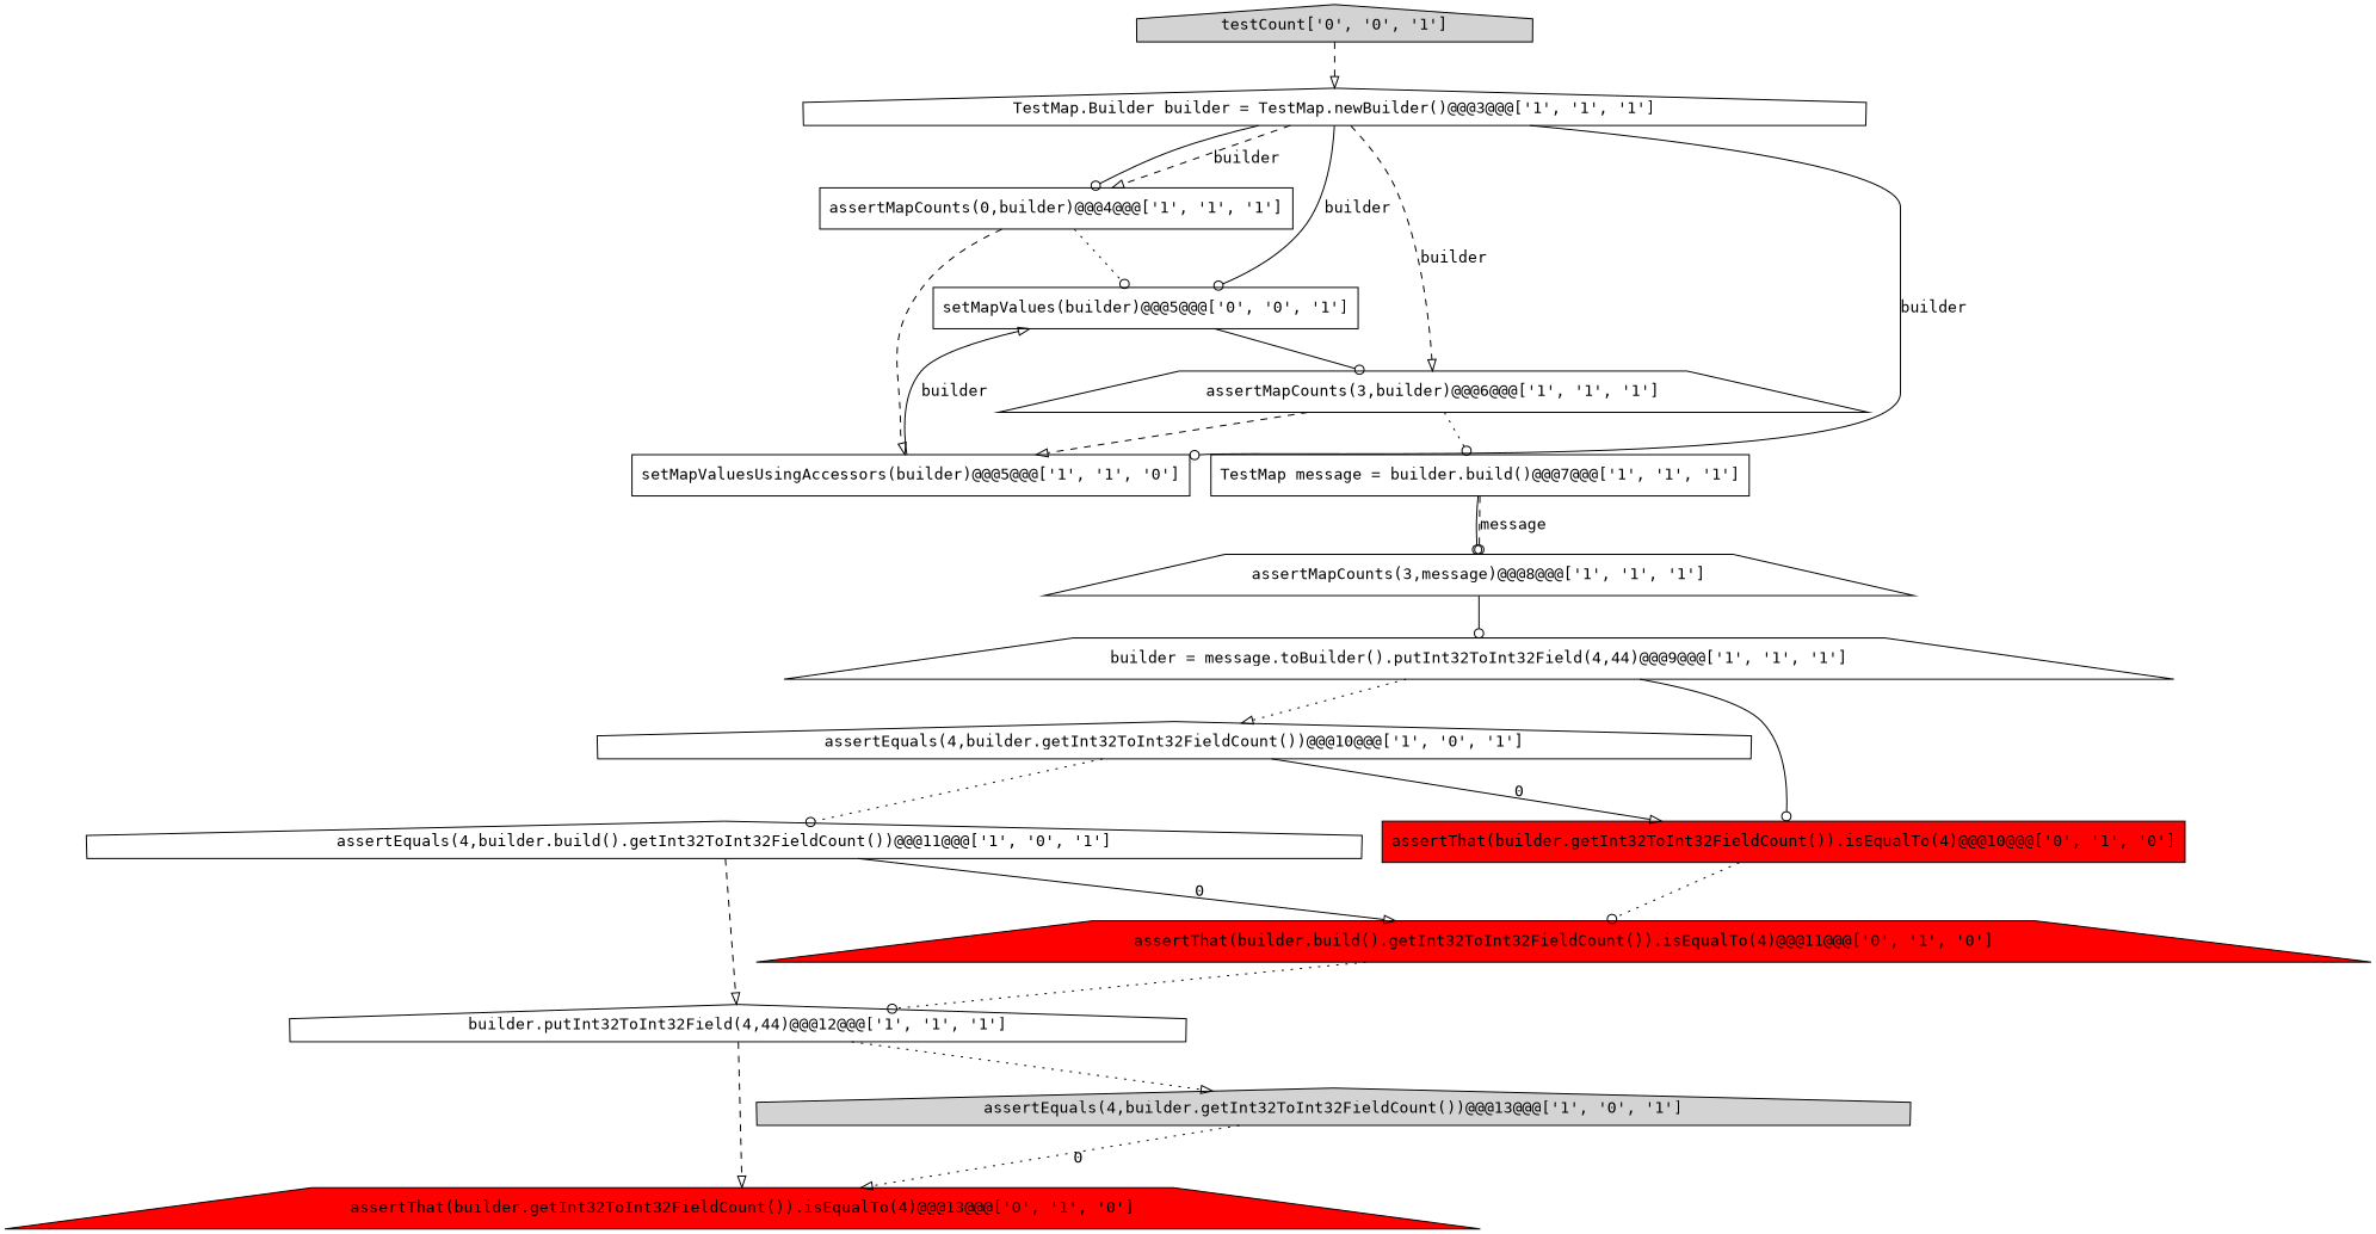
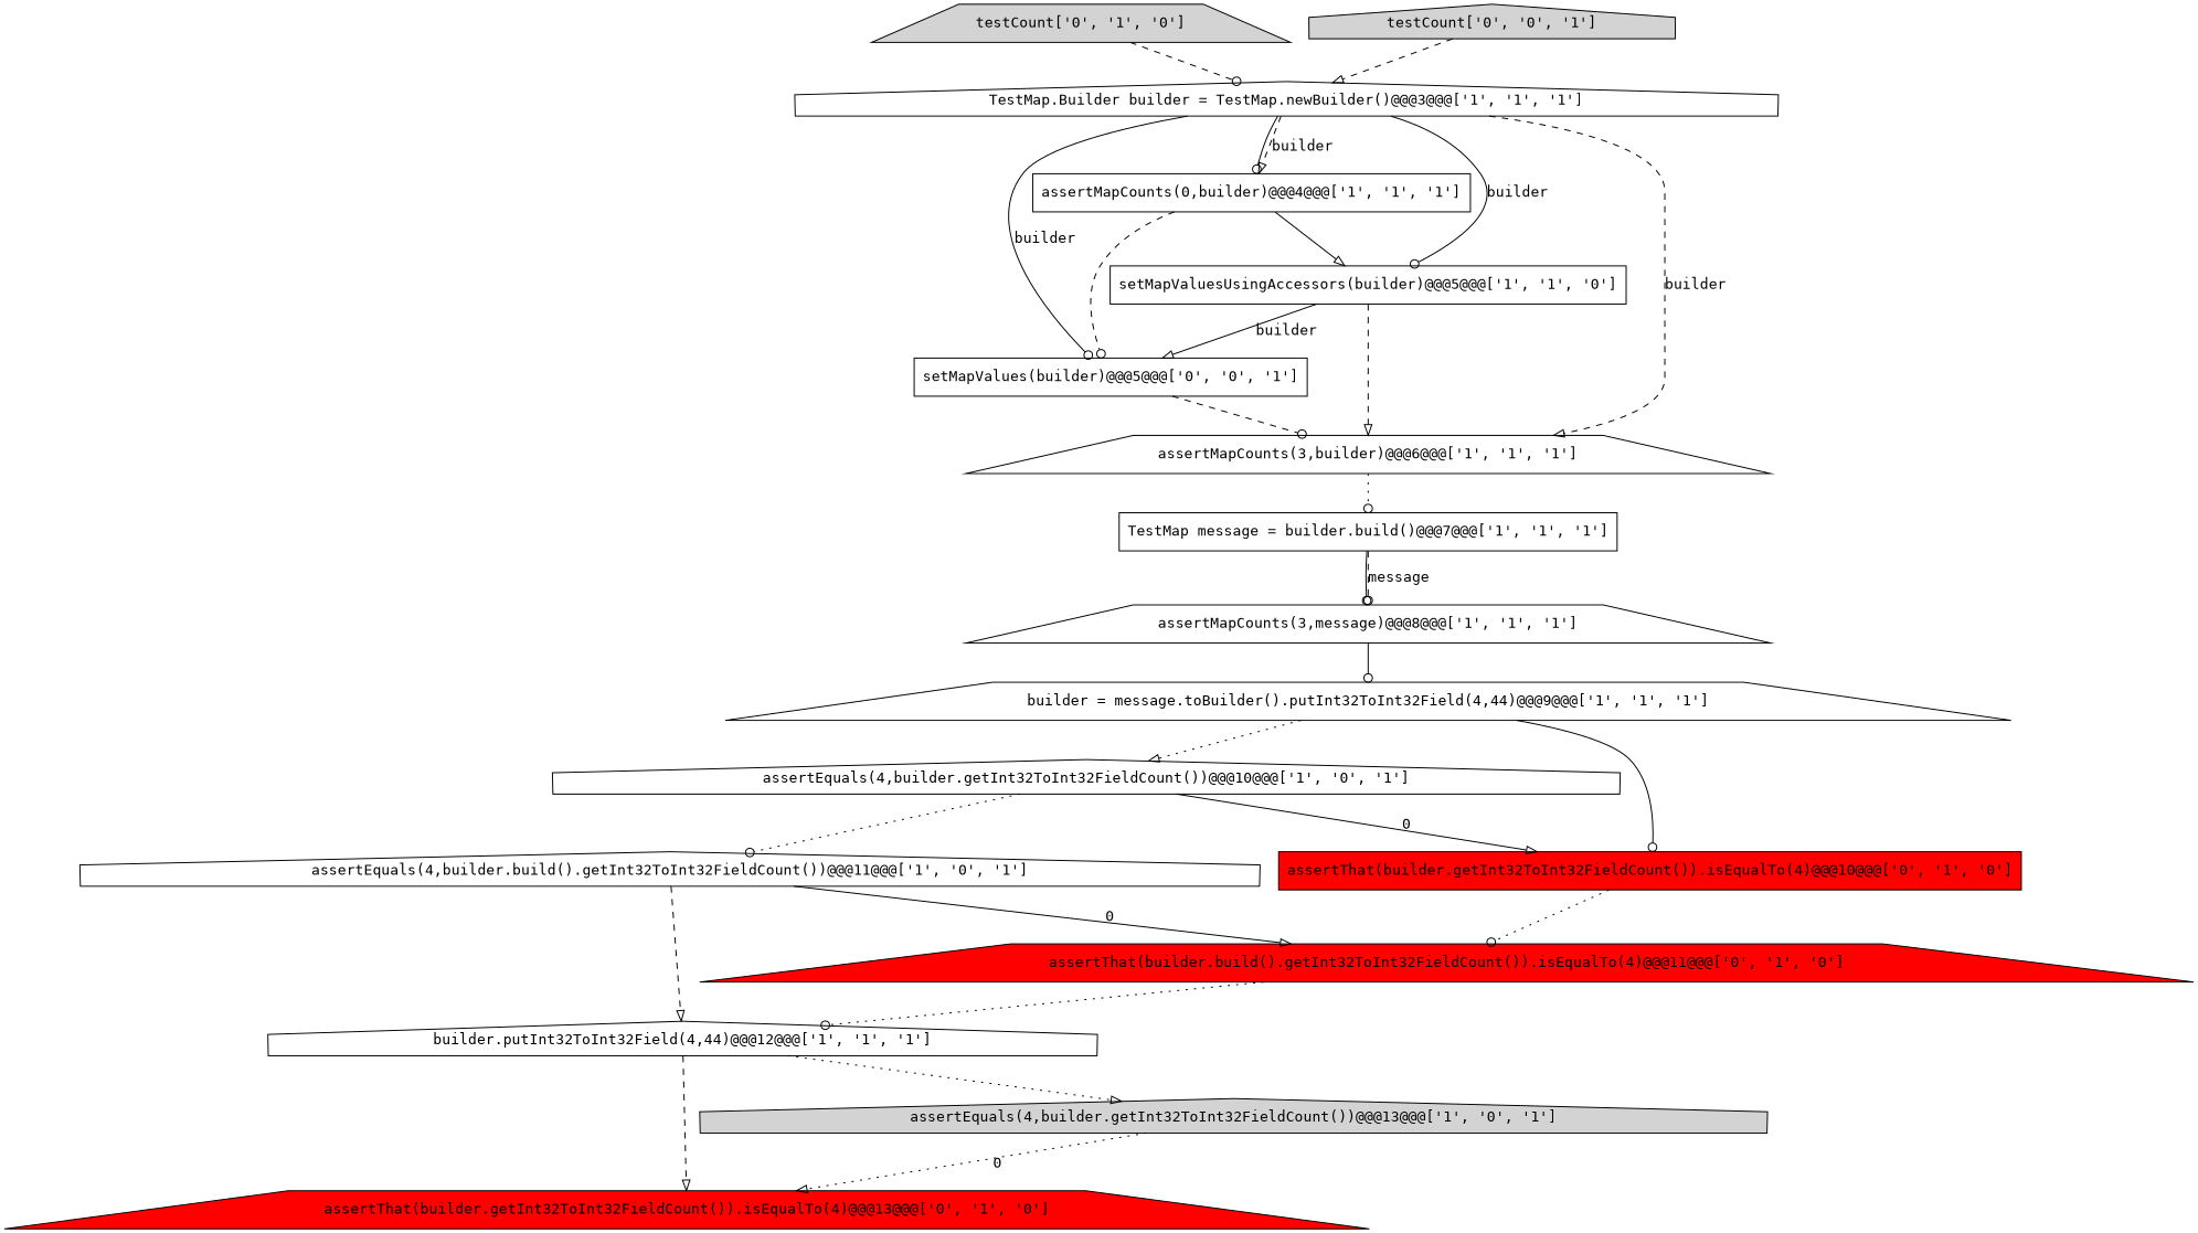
  digraph {
    fontname="DejaVu Sans Mono"
    node [fillcolor=white fontname="DejaVu Sans Mono" shape=trapezium style=filled]
    edge [arrowhead=odot fontname="DejaVu Sans Mono" style=dashed]
    n1 [label="assertMapCounts(0,builder)@@@4@@@['1', '1', '1']" shape=box]
    n2 [label="setMapValues(builder)@@@5@@@['0', '0', '1']" shape=box]
    n3 [label="setMapValuesUsingAccessors(builder)@@@5@@@['1', '1', '0']" shape=box]
    n4 [label="assertMapCounts(3,builder)@@@6@@@['1', '1', '1']"]
+   n5 [fillcolor=lightgray label="testCount['0', '1', '0']"]
    n6 [label="TestMap.Builder builder = TestMap.newBuilder()@@@3@@@['1', '1', '1']" shape=house]
    n7 [label="assertEquals(4,builder.getInt32ToInt32FieldCount())@@@10@@@['1', '0', '1']" shape=house]
    n8 [fillcolor=red label="assertThat(builder.getInt32ToInt32FieldCount()).isEqualTo(4)@@@10@@@['0', '1', '0']" shape=box]
    n9 [label="assertEquals(4,builder.build().getInt32ToInt32FieldCount())@@@11@@@['1', '0', '1']" shape=house]
    n10 [fillcolor=red label="assertThat(builder.build().getInt32ToInt32FieldCount()).isEqualTo(4)@@@11@@@['0', '1', '0']"]
    n11 [label="builder.putInt32ToInt32Field(4,44)@@@12@@@['1', '1', '1']" shape=house]
    n12 [label="TestMap message = builder.build()@@@7@@@['1', '1', '1']" shape=box]
    n13 [label="assertMapCounts(3,message)@@@8@@@['1', '1', '1']"]
    n14 [label="builder = message.toBuilder().putInt32ToInt32Field(4,44)@@@9@@@['1', '1', '1']"]
    n15 [fillcolor=lightgray label="assertEquals(4,builder.getInt32ToInt32FieldCount())@@@13@@@['1', '0', '1']" shape=house]
    n16 [fillcolor=red label="assertThat(builder.getInt32ToInt32FieldCount()).isEqualTo(4)@@@13@@@['0', '1', '0']"]
    n17 [fillcolor=lightgray label="testCount['0', '0', '1']" shape=house]
-   n1 -> n2 [style=dotted]
-   n1 -> n3 [arrowhead=onormal]
-   n2 -> n4 [style=solid]
+   n1 -> n2
+   n1 -> n3 [arrowhead=onormal style=solid]
+   n2 -> n4
    n3 -> n2 [arrowhead=onormal label=builder style=solid]
-   n4 -> n3 [arrowhead=onormal]
+   n3 -> n4 [arrowhead=onormal]
    n4 -> n12 [style=dotted]
+   n5 -> n6
    n6 -> n1 [arrowhead=onormal label=builder]
    n6 -> n1 [style=solid]
    n6 -> n2 [label=builder style=solid]
    n6 -> n3 [label=builder style=solid]
    n6 -> n4 [arrowhead=onormal label=builder]
    n7 -> n8 [arrowhead=onormal label=0 style=solid]
    n7 -> n9 [style=dotted]
    n8 -> n10 [style=dotted]
    n9 -> n10 [arrowhead=onormal label=0 style=solid]
    n9 -> n11 [arrowhead=onormal]
    n10 -> n11 [style=dotted]
    n11 -> n15 [arrowhead=onormal style=dotted]
    n11 -> n16 [arrowhead=onormal]
    n12 -> n13 [style=solid]
    n12 -> n13 [label=message]
    n13 -> n14 [style=solid]
    n14 -> n7 [arrowhead=onormal style=dotted]
    n14 -> n8 [style=solid]
    n15 -> n16 [arrowhead=onormal label=0 style=dotted]
    n17 -> n6 [arrowhead=onormal]
  }
